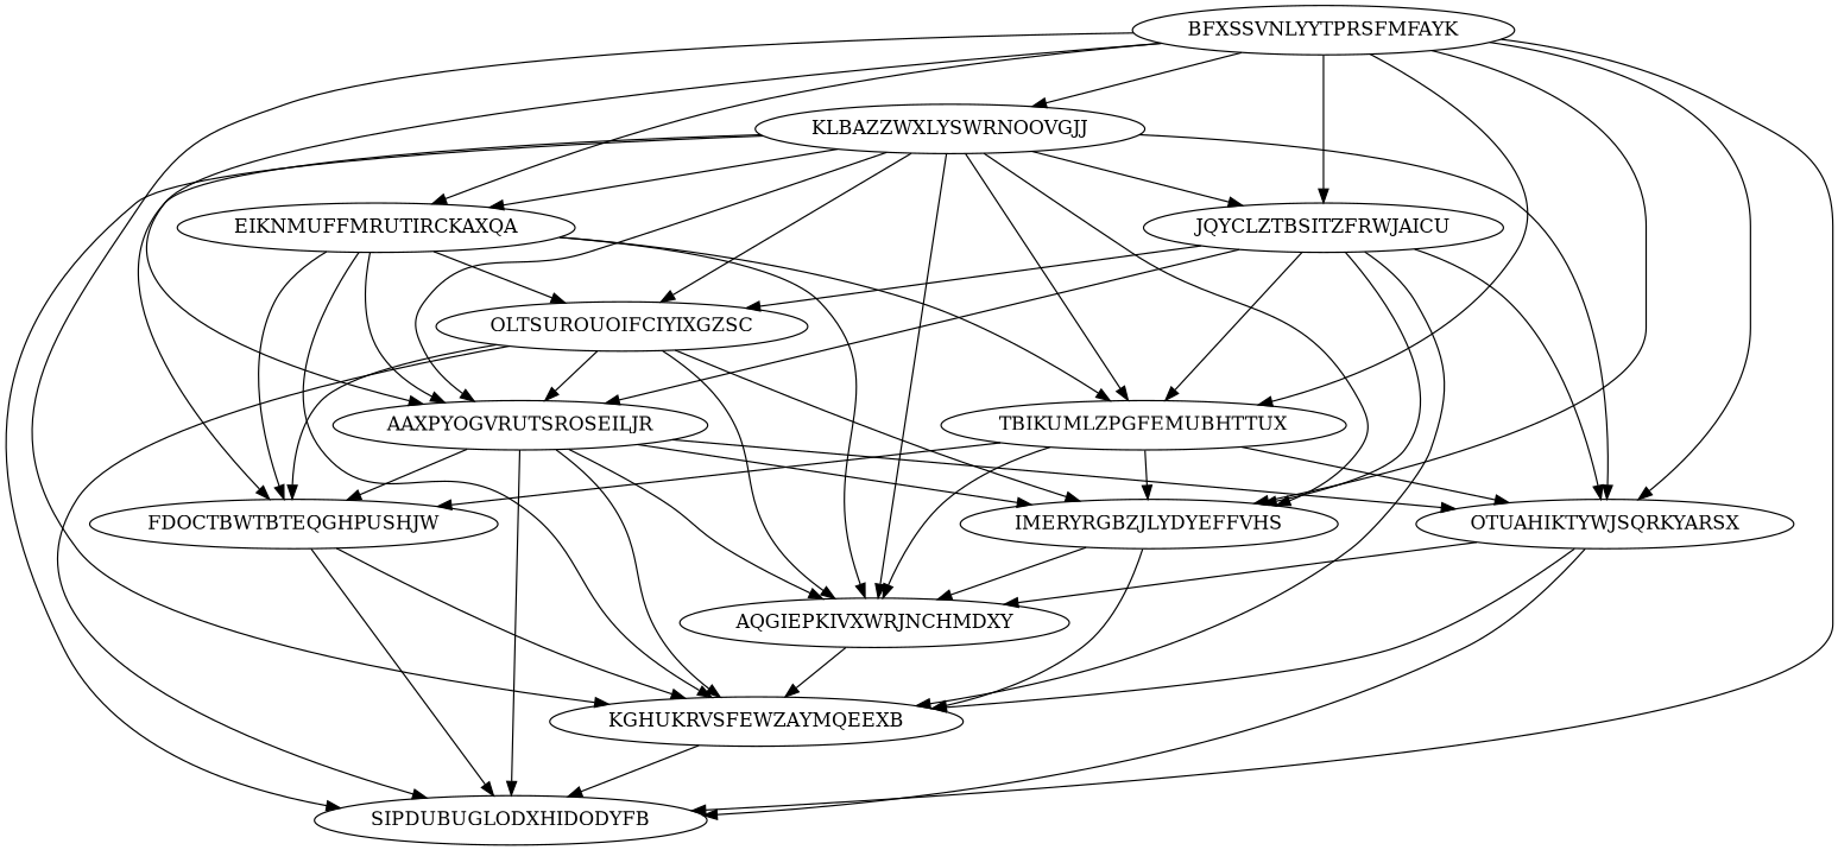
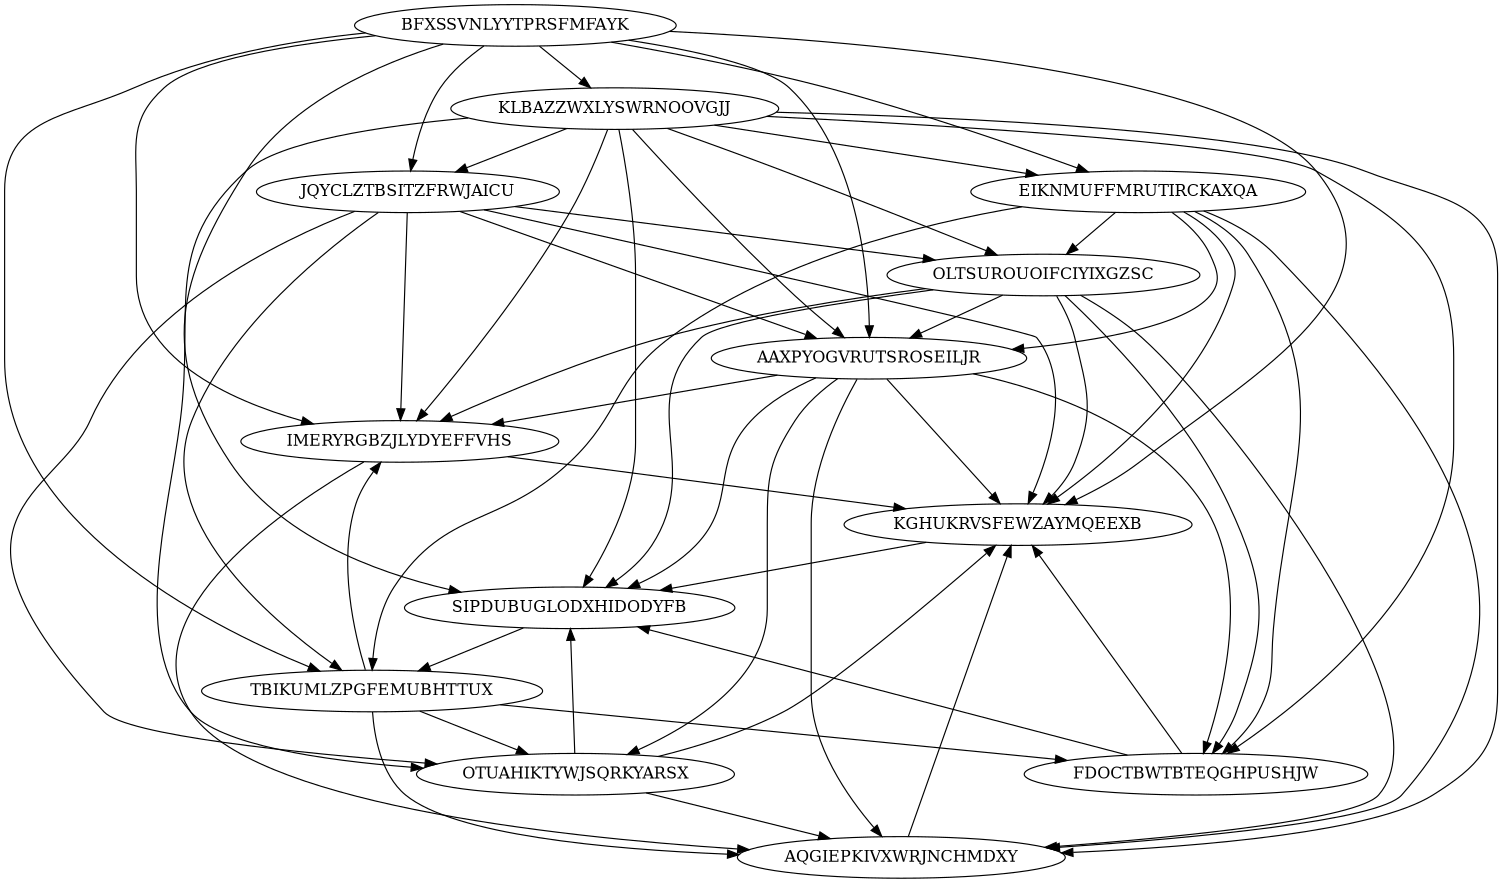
  digraph {
    node [Weight=19]
    edge [Weight=19]
    BFXSSVNLYYTPRSFMFAYK
    KLBAZZWXLYSWRNOOVGJJ
    EIKNMUFFMRUTIRCKAXQA
    JQYCLZTBSITZFRWJAICU [Weight=12]
    AAXPYOGVRUTSROSEILJR [Weight=10]
    TBIKUMLZPGFEMUBHTTUX [Weight=17]
    IMERYRGBZJLYDYEFFVHS [Weight=10]
    OTUAHIKTYWJSQRKYARSX [Weight=18]
    KGHUKRVSFEWZAYMQEEXB [Weight=15]
    SIPDUBUGLODXHIDODYFB [Weight=17]
    OLTSUROUOIFCIYIXGZSC [Weight=12]
    FDOCTBWTBTEQGHPUSHJW [Weight=13]
    AQGIEPKIVXWRJNCHMDXY [Weight=16]
    BFXSSVNLYYTPRSFMFAYK -> KLBAZZWXLYSWRNOOVGJJ [Weight=14]
    BFXSSVNLYYTPRSFMFAYK -> EIKNMUFFMRUTIRCKAXQA [Weight=13]
    BFXSSVNLYYTPRSFMFAYK -> JQYCLZTBSITZFRWJAICU [Weight=20]
    BFXSSVNLYYTPRSFMFAYK -> AAXPYOGVRUTSROSEILJR
    BFXSSVNLYYTPRSFMFAYK -> TBIKUMLZPGFEMUBHTTUX
    BFXSSVNLYYTPRSFMFAYK -> IMERYRGBZJLYDYEFFVHS [Weight=17]
-   BFXSSVNLYYTPRSFMFAYK -> OTUAHIKTYWJSQRKYARSX [Weight=18]
    BFXSSVNLYYTPRSFMFAYK -> KGHUKRVSFEWZAYMQEEXB [Weight=13]
    BFXSSVNLYYTPRSFMFAYK -> SIPDUBUGLODXHIDODYFB [Weight=14]
    KLBAZZWXLYSWRNOOVGJJ -> EIKNMUFFMRUTIRCKAXQA [Weight=20]
    KLBAZZWXLYSWRNOOVGJJ -> JQYCLZTBSITZFRWJAICU [Weight=11]
    KLBAZZWXLYSWRNOOVGJJ -> AAXPYOGVRUTSROSEILJR [Weight=12]
-   KLBAZZWXLYSWRNOOVGJJ -> TBIKUMLZPGFEMUBHTTUX [Weight=16]
+   SIPDUBUGLODXHIDODYFB -> TBIKUMLZPGFEMUBHTTUX [Weight=16]
    KLBAZZWXLYSWRNOOVGJJ -> IMERYRGBZJLYDYEFFVHS [Weight=10]
    KLBAZZWXLYSWRNOOVGJJ -> OTUAHIKTYWJSQRKYARSX
    KLBAZZWXLYSWRNOOVGJJ -> SIPDUBUGLODXHIDODYFB
    KLBAZZWXLYSWRNOOVGJJ -> OLTSUROUOIFCIYIXGZSC [Weight=14]
    KLBAZZWXLYSWRNOOVGJJ -> FDOCTBWTBTEQGHPUSHJW
    KLBAZZWXLYSWRNOOVGJJ -> AQGIEPKIVXWRJNCHMDXY
    EIKNMUFFMRUTIRCKAXQA -> AAXPYOGVRUTSROSEILJR [Weight=14]
    EIKNMUFFMRUTIRCKAXQA -> TBIKUMLZPGFEMUBHTTUX [Weight=12]
    EIKNMUFFMRUTIRCKAXQA -> KGHUKRVSFEWZAYMQEEXB [Weight=17]
    EIKNMUFFMRUTIRCKAXQA -> OLTSUROUOIFCIYIXGZSC [Weight=10]
    EIKNMUFFMRUTIRCKAXQA -> FDOCTBWTBTEQGHPUSHJW [Weight=15]
    EIKNMUFFMRUTIRCKAXQA -> AQGIEPKIVXWRJNCHMDXY
    JQYCLZTBSITZFRWJAICU -> AAXPYOGVRUTSROSEILJR [Weight=20]
    JQYCLZTBSITZFRWJAICU -> TBIKUMLZPGFEMUBHTTUX
    JQYCLZTBSITZFRWJAICU -> IMERYRGBZJLYDYEFFVHS [Weight=18]
    JQYCLZTBSITZFRWJAICU -> OTUAHIKTYWJSQRKYARSX [Weight=20]
    JQYCLZTBSITZFRWJAICU -> KGHUKRVSFEWZAYMQEEXB [Weight=13]
    JQYCLZTBSITZFRWJAICU -> OLTSUROUOIFCIYIXGZSC [Weight=14]
    AAXPYOGVRUTSROSEILJR -> IMERYRGBZJLYDYEFFVHS
    AAXPYOGVRUTSROSEILJR -> OTUAHIKTYWJSQRKYARSX [Weight=18]
    AAXPYOGVRUTSROSEILJR -> KGHUKRVSFEWZAYMQEEXB [Weight=16]
    AAXPYOGVRUTSROSEILJR -> SIPDUBUGLODXHIDODYFB [Weight=16]
    AAXPYOGVRUTSROSEILJR -> FDOCTBWTBTEQGHPUSHJW
    AAXPYOGVRUTSROSEILJR -> AQGIEPKIVXWRJNCHMDXY [Weight=10]
    TBIKUMLZPGFEMUBHTTUX -> IMERYRGBZJLYDYEFFVHS [Weight=16]
    TBIKUMLZPGFEMUBHTTUX -> OTUAHIKTYWJSQRKYARSX [Weight=11]
    TBIKUMLZPGFEMUBHTTUX -> FDOCTBWTBTEQGHPUSHJW [Weight=13]
    TBIKUMLZPGFEMUBHTTUX -> AQGIEPKIVXWRJNCHMDXY [Weight=14]
    IMERYRGBZJLYDYEFFVHS -> KGHUKRVSFEWZAYMQEEXB [Weight=11]
    IMERYRGBZJLYDYEFFVHS -> AQGIEPKIVXWRJNCHMDXY [Weight=17]
    OTUAHIKTYWJSQRKYARSX -> KGHUKRVSFEWZAYMQEEXB [Weight=16]
    OTUAHIKTYWJSQRKYARSX -> SIPDUBUGLODXHIDODYFB [Weight=15]
    OTUAHIKTYWJSQRKYARSX -> AQGIEPKIVXWRJNCHMDXY [Weight=17]
    KGHUKRVSFEWZAYMQEEXB -> SIPDUBUGLODXHIDODYFB [Weight=12]
    OLTSUROUOIFCIYIXGZSC -> AAXPYOGVRUTSROSEILJR [Weight=14]
    OLTSUROUOIFCIYIXGZSC -> IMERYRGBZJLYDYEFFVHS [Weight=14]
+   OLTSUROUOIFCIYIXGZSC -> KGHUKRVSFEWZAYMQEEXB [Weight=10]
    OLTSUROUOIFCIYIXGZSC -> SIPDUBUGLODXHIDODYFB [Weight=15]
    OLTSUROUOIFCIYIXGZSC -> FDOCTBWTBTEQGHPUSHJW [Weight=12]
    OLTSUROUOIFCIYIXGZSC -> AQGIEPKIVXWRJNCHMDXY [Weight=13]
    FDOCTBWTBTEQGHPUSHJW -> KGHUKRVSFEWZAYMQEEXB [Weight=20]
    FDOCTBWTBTEQGHPUSHJW -> SIPDUBUGLODXHIDODYFB [Weight=11]
    AQGIEPKIVXWRJNCHMDXY -> KGHUKRVSFEWZAYMQEEXB [Weight=15]
  }
